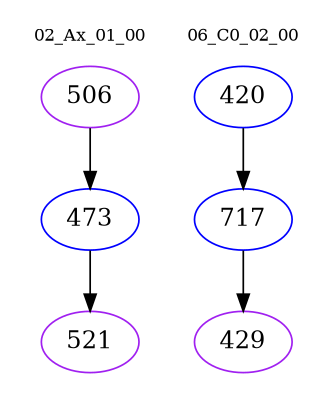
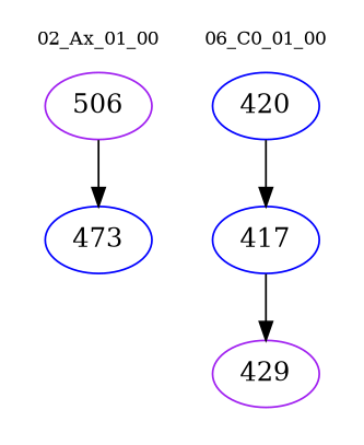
  digraph {
    node [color=purple]
    edge [color=black]
    n1 [label=506]
    n2 [color=blue label=473]
-   n3 [label=521]
    n4 [color=blue label=420]
-   n5 [color=blue label=717]
+   n5 [color=blue label=417]
    n6 [label=429]
    subgraph cluster_1 {
      color=white
      fontsize=10
      label="02_Ax_01_00"
      n1
      n2
-     n3
    }
    subgraph cluster_2 {
      color=white
      fontsize=10
-     label="06_C0_02_00"
+     label="06_C0_01_00"
      n4
      n5
      n6
    }
    n1 -> n2
-   n2 -> n3
    n4 -> n5
    n5 -> n6
  }
